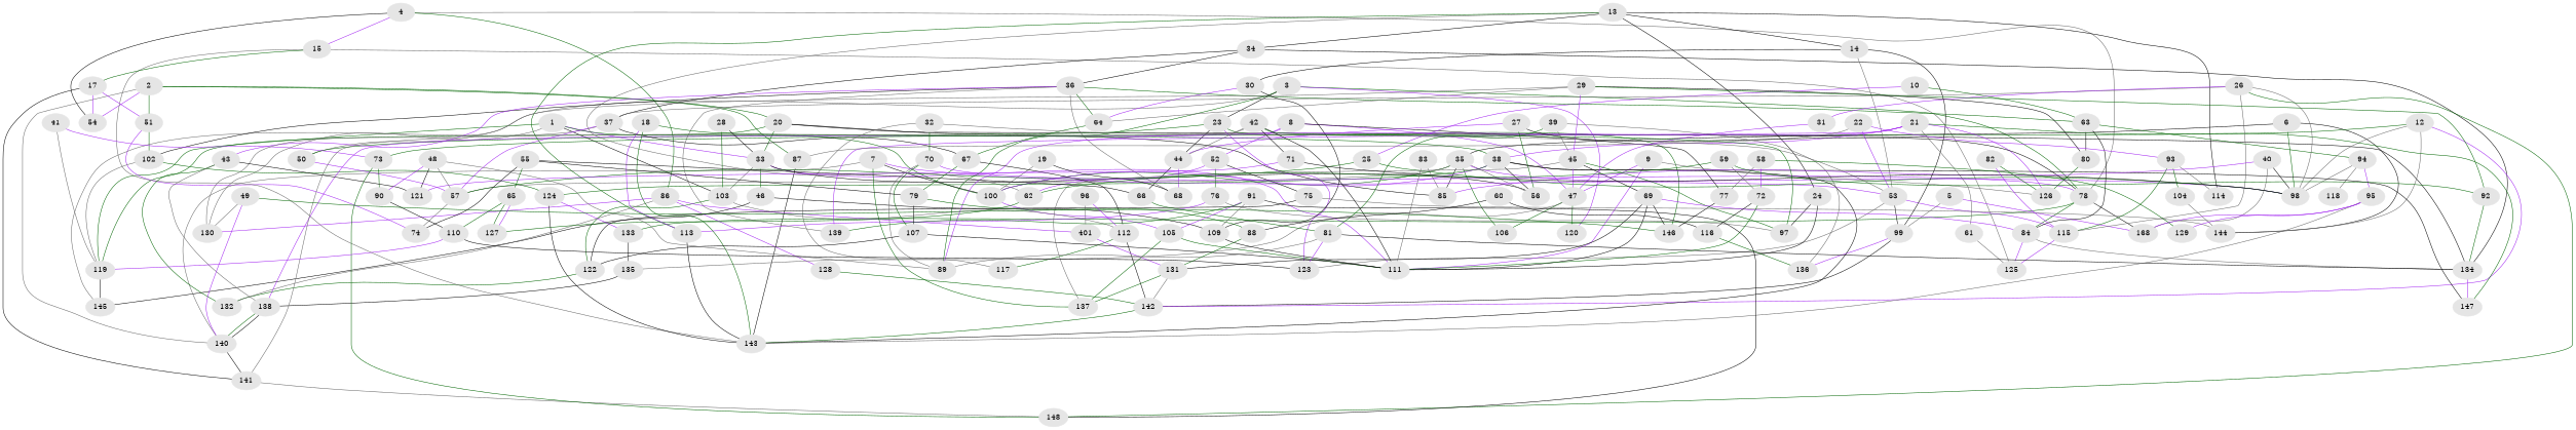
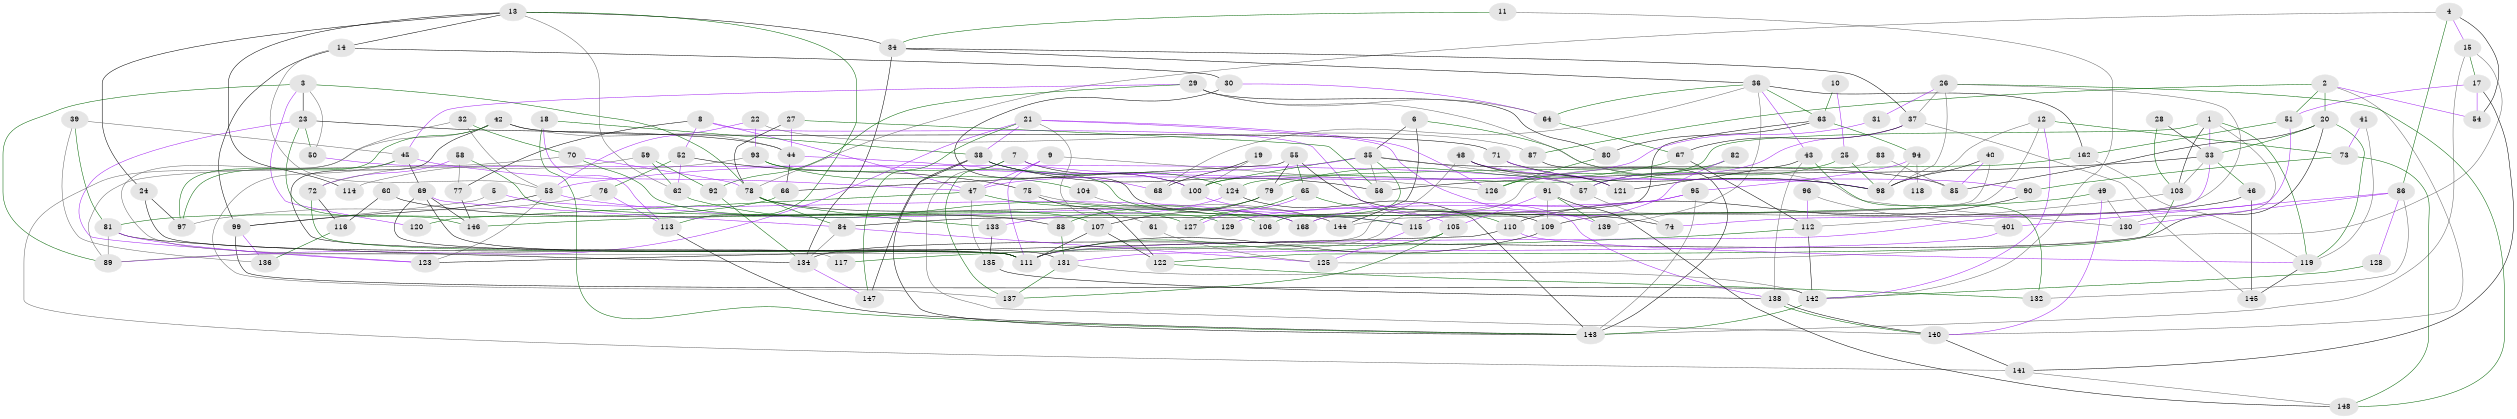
  graph {
    node [color=gray90 style=filled]
    edge [color=darkgreen]
    1
    33
    100
    103
    119
    130
    111
    56
    46
    105
    112
    122
    145
    2
    20
    51
    54
    87
    140
    85
    134
-   102
+   102 [label=162]
    74
    143
    141
    3
    23
    50
    78
    89
    120
    44
    123
    146
    57
    n36 [label=168]
    84
    133
    4
    15
    86
    17
    125
    132
    n45 [label=401]
    128
    5
    99
    142
    136
    6
    35
    98
    144
    53
    106
    7
    137
    8
    47
    52
    77
    138
    135
    62
    75
    76
    9
    126
    10
    25
    63
    80
    94
+   11
    34
    37
    36
    12
    73
    148
    90
    13
    14
    24
    113
    114
    30
    97
    127
    64
    109
    115
    41
    18
    38
    147
    124
    19
    68
    21
    61
    139
    22
    93
    104
    66
    26
    31
    67
    27
    28
    29
    45
    92
    69
    32
    70
    117
    107
    43
    121
    79
    39
    81
    40
    42
    71
    131
    48
    110
    49
    55
    65
    88
    58
    72
    129
    116
    59
    60
    118
    95
    82
    83
    91
    96
    1 -- 33 [color=purple]
    1 -- 100
    1 -- 103 [color=black]
    1 -- 119
    1 -- 130 [color=gray40]
    33 -- 103 [color=gray40]
    33 -- 111 [color=purple]
    33 -- 56 [color=black]
    33 -- 46
    100 -- 105 [color=purple]
    103 -- 112 [color=gray40]
    103 -- 122
    119 -- 145 [color=black]
    46 -- 145 [color=black]
    46 -- 109 [color=black]
    105 -- 111
    105 -- 137
    112 -- 142 [color=black]
    112 -- 117
    122 -- 132
    2 -- 20
    2 -- 51
    2 -- 54 [color=purple]
    2 -- 87
    2 -- 140 [color=gray40]
    20 -- 33
    20 -- 119
    20 -- 85 [color=black]
    20 -- 134 [color=black]
    51 -- 102
    51 -- 74 [color=purple]
    87 -- 143 [color=black]
    140 -- 141 [color=black]
    134 -- 147 [color=purple]
    102 -- 119 [color=gray40]
    102 -- 124
    141 -- 148 [color=gray40]
    3 -- 23 [color=black]
    3 -- 50 [color=gray40]
    3 -- 78
    3 -- 89
    3 -- 120 [color=purple]
    23 -- 50
    23 -- 44 [color=black]
    23 -- 123 [color=purple]
    23 -- 146
    50 -- 57 [color=purple]
    78 -- n36 [color=black]
    78 -- 84
    78 -- 133
    44 -- 68 [color=purple]
    44 -- 66 [color=black]
    57 -- 74 [color=gray40]
    84 -- 134 [color=gray40]
    84 -- 125 [color=purple]
    133 -- 135 [color=black]
    4 -- 54 [color=black]
    4 -- 78 [color=gray40]
    4 -- 15 [color=purple]
    4 -- 86
    15 -- 143 [color=gray40]
    15 -- 17
    15 -- 125 [color=gray40]
    86 -- 130 [color=purple]
    86 -- 132 [color=gray40]
    86 -- n45 [color=purple]
    86 -- 128 [color=purple]
    17 -- 51 [color=purple]
    17 -- 54 [color=purple]
    17 -- 141 [color=black]
    n45 -- 131 [color=purple]
    128 -- 142
    5 -- n36 [color=purple]
    5 -- 99 [color=gray40]
    99 -- 142 [color=black]
    99 -- 136 [color=purple]
    142 -- 143
    6 -- 35 [color=black]
    6 -- 98
    6 -- 144 [color=black]
    35 -- 100
    35 -- 56 [color=gray40]
    35 -- 85 [color=black]
    35 -- 57 [color=gray40]
    35 -- 53 [color=purple]
    35 -- 106
    53 -- 123 [color=gray40]
    53 -- 99 [color=black]
    53 -- 115 [color=purple]
    7 -- 100 [color=black]
    7 -- 140 [color=gray40]
    7 -- 98 [color=purple]
    7 -- 137
    8 -- 47 [color=purple]
    8 -- 52 [color=purple]
    8 -- 77 [color=black]
    8 -- 138 [color=purple]
    47 -- 120
    47 -- 106
    47 -- 135 [color=gray40]
    52 -- 62 [color=purple]
    52 -- 75 [color=black]
    52 -- 76
    77 -- 146 [color=black]
    138 -- 140
    138 -- 140 [color=black]
    135 -- 138 [color=black]
    62 -- 127
    75 -- 122 [color=black]
    75 -- 144 [color=gray40]
    76 -- 113 [color=purple]
    76 -- 97 [color=gray40]
    9 -- 111 [color=purple]
    9 -- 47 [color=purple]
    9 -- 126 [color=gray40]
    10 -- 25 [color=purple]
    10 -- 63
    25 -- 57
    25 -- 98
    63 -- 84 [color=black]
    63 -- 80 [color=black]
    63 -- 94
    80 -- 126
    94 -- 98 [color=gray40]
    94 -- 118 [color=gray40]
    94 -- 95 [color=purple]
+   11 -- 142 [color=gray40]
+   11 -- 34
    34 -- 134 [color=black]
    34 -- 37 [color=black]
    34 -- 36 [color=black]
    37 -- 145 [color=gray40]
    37 -- 57 [color=purple]
    37 -- 67 [color=black]
    36 -- 102 [color=black]
    36 -- 63
    36 -- 64
    36 -- 68 [color=gray40]
    36 -- 139 [color=gray40]
    36 -- 43 [color=purple]
    12 -- 142 [color=purple]
    12 -- 98 [color=gray40]
    12 -- 144 [color=gray40]
    12 -- 73
    73 -- 148
    73 -- 90
    90 -- 110 [color=black]
    13 -- 62 [color=gray40]
    13 -- 34 [color=black]
    13 -- 14 [color=black]
    13 -- 24 [color=black]
    13 -- 113
    13 -- 114 [color=black]
    14 -- 99 [color=black]
    14 -- 53 [color=gray40]
    14 -- 30 [color=black]
    24 -- 111 [color=black]
    24 -- 97 [color=black]
    113 -- 143 [color=black]
    30 -- 64 [color=purple]
    30 -- 109 [color=black]
    64 -- 67
    109 -- 111 [color=black]
    115 -- 125 [color=purple]
    41 -- 119 [color=gray40]
    41 -- 73 [color=purple]
    18 -- 143
    18 -- 113 [color=purple]
    18 -- 38
    38 -- 100 [color=purple]
    38 -- 56 [color=black]
    38 -- 143 [color=black]
    38 -- 147 [color=black]
    38 -- 124
    124 -- 143 [color=black]
    124 -- 133 [color=purple]
    19 -- 100 [color=gray40]
    19 -- 68 [color=black]
    21 -- 89 [color=purple]
    21 -- 126 [color=purple]
    21 -- 38 [color=purple]
    21 -- 147
    21 -- 61 [color=gray40]
    21 -- 139 [color=purple]
    61 -- 125 [color=gray40]
    22 -- 87 [color=gray40]
    22 -- 53 [color=purple]
    22 -- 93 [color=purple]
    93 -- 114 [color=gray40]
    93 -- 115
    93 -- 104
    104 -- 144 [color=gray40]
    66 -- 81
    26 -- 98 [color=gray40]
    26 -- 37 [color=gray40]
    26 -- 148
    26 -- 115 [color=gray40]
    26 -- 31 [color=purple]
    31 -- 47 [color=purple]
    67 -- 112 [color=black]
    67 -- 79
    27 -- 56
    27 -- 78 [color=black]
    27 -- 44 [color=purple]
    28 -- 33 [color=black]
    28 -- 103
    29 -- 130 [color=gray40]
    29 -- 80 [color=black]
    29 -- 64 [color=gray40]
    29 -- 45 [color=purple]
    29 -- 92
    45 -- 137 [color=gray40]
    45 -- 47 [color=purple]
    45 -- 97
    45 -- 69 [color=black]
    92 -- 134
    69 -- 111 [color=black]
    69 -- 146 [color=black]
    69 -- 84 [color=purple]
    69 -- 131 [color=black]
    32 -- 53 [color=gray40]
    32 -- 70
    32 -- 117 [color=gray40]
    70 -- 78 [color=purple]
    70 -- 89 [color=gray40]
    70 -- 107
    107 -- 111 [color=black]
    107 -- 122 [color=black]
    43 -- 132
    43 -- 138 [color=gray40]
    43 -- 121 [color=black]
    79 -- 107 [color=black]
    79 -- 88
    39 -- 136 [color=gray40]
    39 -- 45 [color=gray40]
    39 -- 81
    81 -- 134 [color=black]
    81 -- 89 [color=gray40]
    81 -- 123 [color=purple]
    40 -- 85 [color=purple]
    40 -- n36 [color=gray40]
    40 -- 98 [color=black]
    42 -- 111 [color=black]
    42 -- 141 [color=gray40]
    42 -- 44 [color=gray40]
    42 -- 97
    42 -- 71 [color=black]
    71 -- 98 [color=black]
    71 -- 121 [color=purple]
    131 -- 142 [color=gray40]
    131 -- 137
    48 -- 89 [color=gray40]
    48 -- 57 [color=gray40]
    48 -- 90 [color=purple]
    48 -- 121 [color=black]
    110 -- 119 [color=purple]
    110 -- 123 [color=black]
    49 -- 130 [color=gray40]
    49 -- 140 [color=purple]
    49 -- 146
    55 -- 74 [color=black]
    55 -- 66 [color=black]
    55 -- 79 [color=black]
    55 -- 65
    65 -- 127
    65 -- 127 [color=purple]
    65 -- 110
    88 -- 131
    58 -- 77 [color=gray40]
    58 -- 72 [color=purple]
    58 -- 129
    72 -- 111
    72 -- 116 [color=black]
    116 -- 136
    59 -- 62
    59 -- 92
    59 -- 72 [color=gray40]
    60 -- 88 [color=black]
    60 -- 116 [color=black]
    95 -- 143 [color=gray40]
    95 -- n36 [color=purple]
    95 -- 129 [color=purple]
    82 -- 126
    82 -- 115 [color=purple]
    83 -- 111 [color=gray40]
    83 -- 85 [color=gray40]
    91 -- 105 [color=purple]
    91 -- 148 [color=black]
    91 -- 109 [color=gray40]
    91 -- 139
    96 -- 112 [color=purple]
    96 -- n45 [color=gray40]
  }
